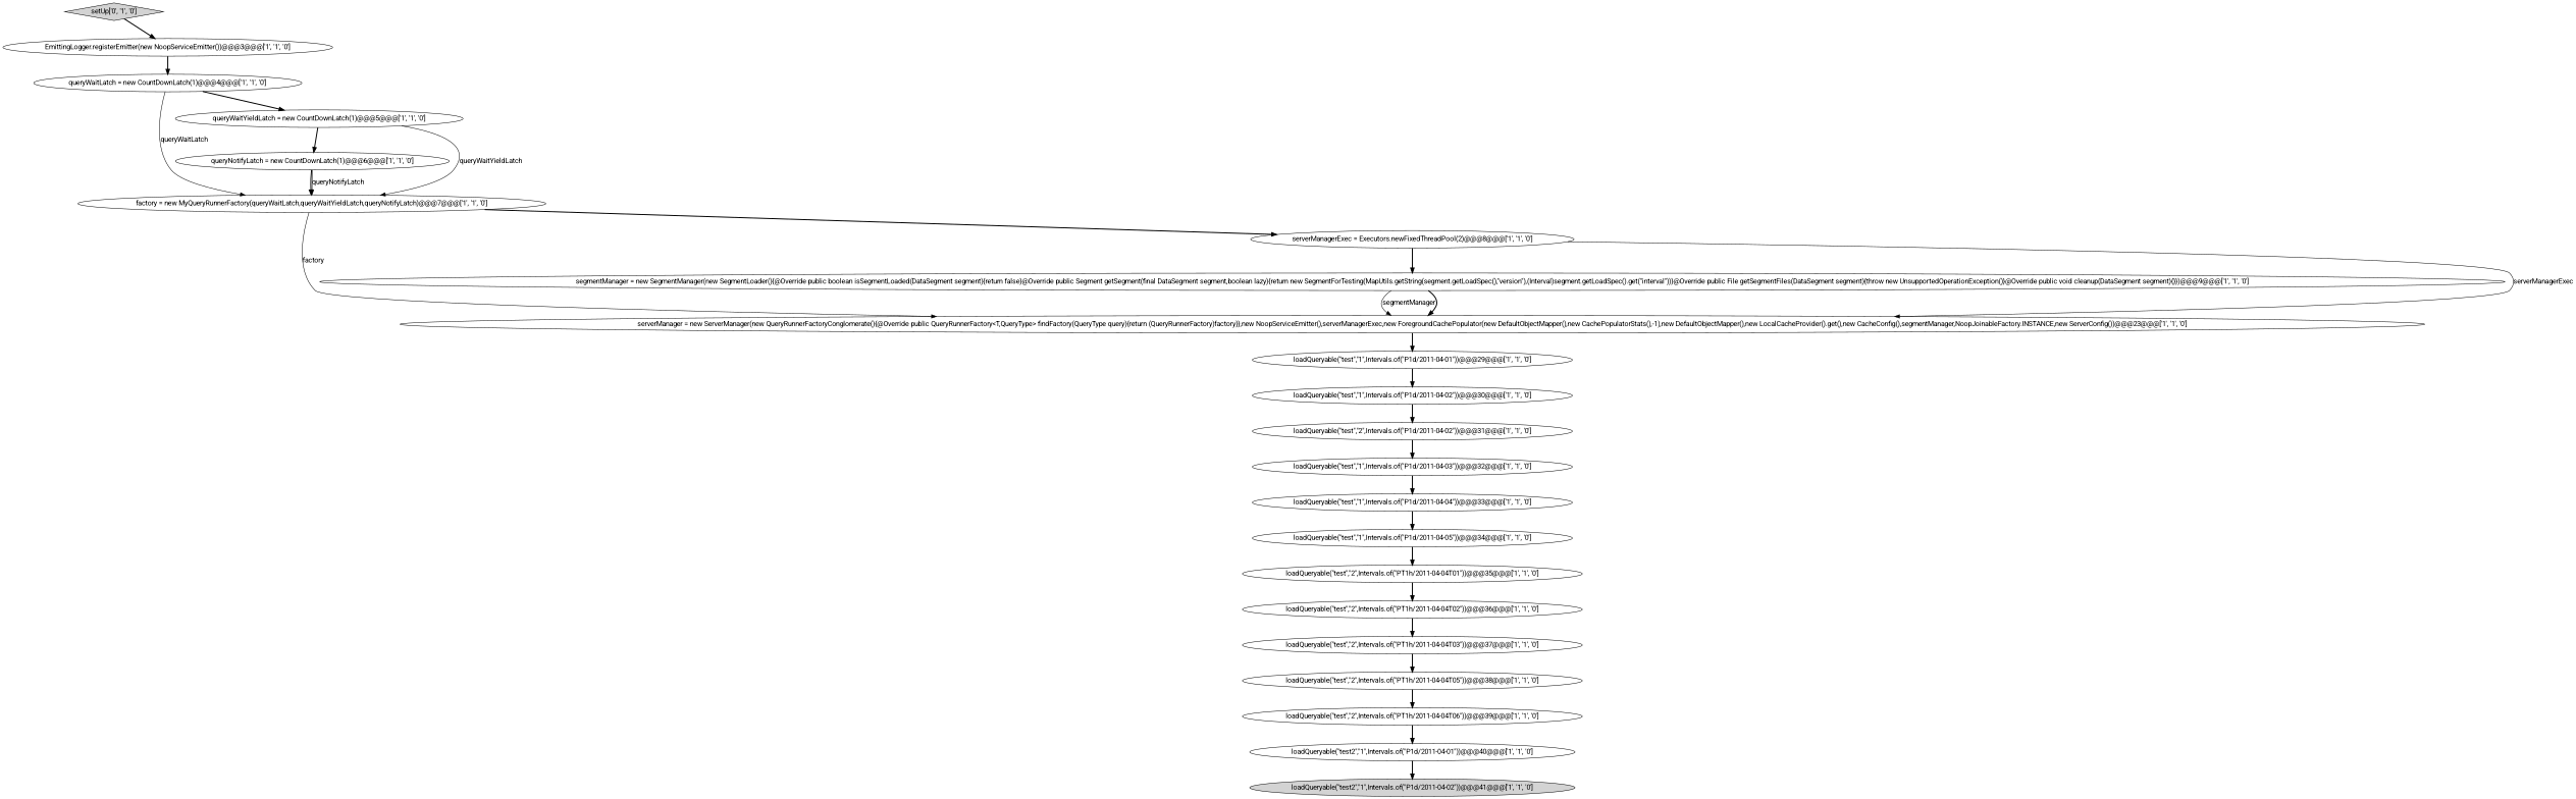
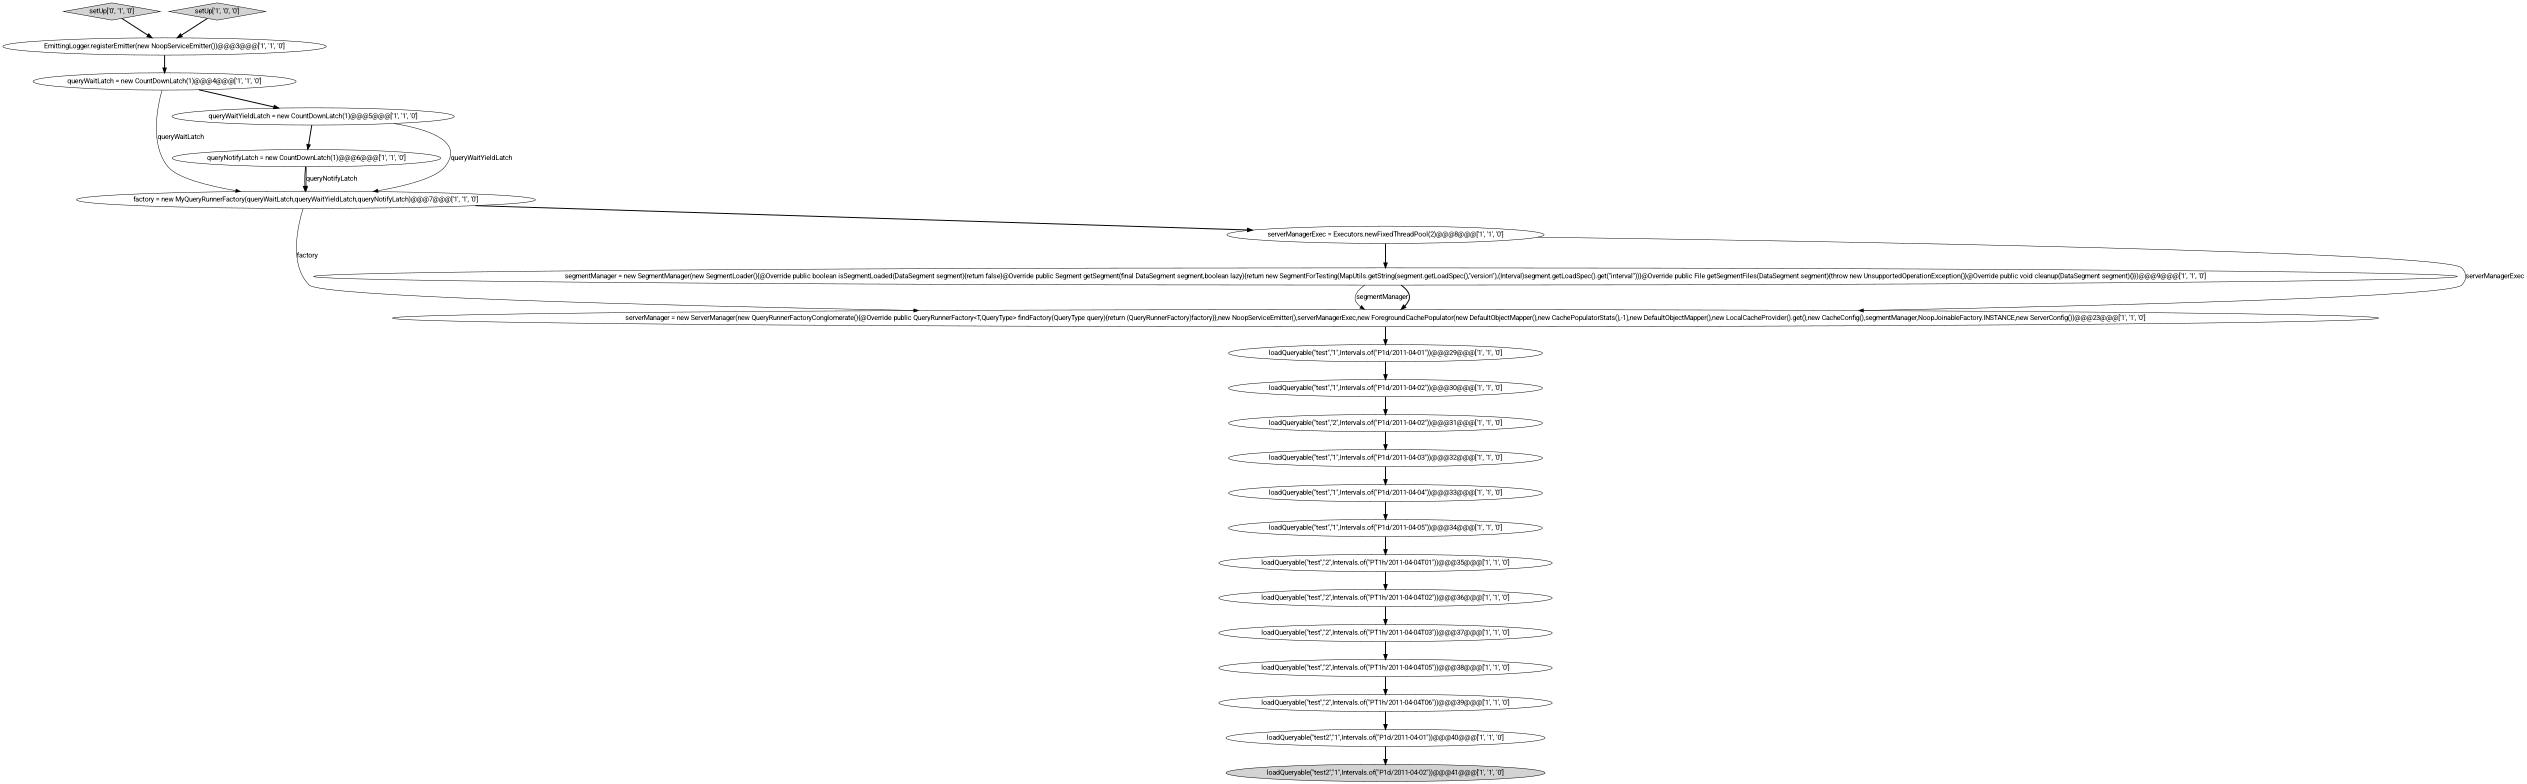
  digraph {
    fontname=Roboto
    node [fillcolor=white shape=ellipse style=filled fontname=Roboto]
    edge [style=bold fontname=Roboto]
    n1 [label="queryNotifyLatch = new CountDownLatch(1)@@@6@@@['1', '1', '0']"]
    n2 [label="factory = new MyQueryRunnerFactory(queryWaitLatch,queryWaitYieldLatch,queryNotifyLatch)@@@7@@@['1', '1', '0']"]
    n3 [label="loadQueryable(\"test\",\"2\",Intervals.of(\"PT1h/2011-04-04T05\"))@@@38@@@['1', '1', '0']"]
    n4 [label="loadQueryable(\"test\",\"2\",Intervals.of(\"PT1h/2011-04-04T06\"))@@@39@@@['1', '1', '0']"]
    n5 [label="loadQueryable(\"test\",\"2\",Intervals.of(\"P1d/2011-04-02\"))@@@31@@@['1', '1', '0']"]
    n6 [label="loadQueryable(\"test\",\"1\",Intervals.of(\"P1d/2011-04-03\"))@@@32@@@['1', '1', '0']"]
    n7 [label="segmentManager = new SegmentManager(new SegmentLoader(){@Override public boolean isSegmentLoaded(DataSegment segment){return false}@Override public Segment getSegment(final DataSegment segment,boolean lazy){return new SegmentForTesting(MapUtils.getString(segment.getLoadSpec(),\"version\"),(Interval)segment.getLoadSpec().get(\"interval\"))}@Override public File getSegmentFiles(DataSegment segment){throw new UnsupportedOperationException()}@Override public void cleanup(DataSegment segment){}})@@@9@@@['1', '1', '0']"]
    n8 [label="serverManager = new ServerManager(new QueryRunnerFactoryConglomerate(){@Override public QueryRunnerFactory<T,QueryType> findFactory(QueryType query){return (QueryRunnerFactory)factory}},new NoopServiceEmitter(),serverManagerExec,new ForegroundCachePopulator(new DefaultObjectMapper(),new CachePopulatorStats(),-1),new DefaultObjectMapper(),new LocalCacheProvider().get(),new CacheConfig(),segmentManager,NoopJoinableFactory.INSTANCE,new ServerConfig())@@@23@@@['1', '1', '0']"]
    n9 [label="loadQueryable(\"test\",\"1\",Intervals.of(\"P1d/2011-04-01\"))@@@29@@@['1', '1', '0']"]
    n10 [label="loadQueryable(\"test\",\"1\",Intervals.of(\"P1d/2011-04-02\"))@@@30@@@['1', '1', '0']"]
    n11 [label="loadQueryable(\"test2\",\"1\",Intervals.of(\"P1d/2011-04-01\"))@@@40@@@['1', '1', '0']"]
    n12 [fillcolor=lightgray label="loadQueryable(\"test2\",\"1\",Intervals.of(\"P1d/2011-04-02\"))@@@41@@@['1', '1', '0']"]
    n13 [label="loadQueryable(\"test\",\"2\",Intervals.of(\"PT1h/2011-04-04T02\"))@@@36@@@['1', '1', '0']"]
    n14 [label="loadQueryable(\"test\",\"2\",Intervals.of(\"PT1h/2011-04-04T03\"))@@@37@@@['1', '1', '0']"]
    n15 [label="serverManagerExec = Executors.newFixedThreadPool(2)@@@8@@@['1', '1', '0']"]
    n16 [label="queryWaitYieldLatch = new CountDownLatch(1)@@@5@@@['1', '1', '0']"]
    n17 [label="EmittingLogger.registerEmitter(new NoopServiceEmitter())@@@3@@@['1', '1', '0']"]
    n18 [label="queryWaitLatch = new CountDownLatch(1)@@@4@@@['1', '1', '0']"]
    n19 [label="loadQueryable(\"test\",\"1\",Intervals.of(\"P1d/2011-04-04\"))@@@33@@@['1', '1', '0']"]
    n20 [label="loadQueryable(\"test\",\"2\",Intervals.of(\"PT1h/2011-04-04T01\"))@@@35@@@['1', '1', '0']"]
    n21 [label="loadQueryable(\"test\",\"1\",Intervals.of(\"P1d/2011-04-05\"))@@@34@@@['1', '1', '0']"]
    n22 [fillcolor=lightgray label="setUp['0', '1', '0']" shape=diamond]
+   n23 [fillcolor=lightgray label="setUp['1', '0', '0']" shape=diamond]
    n1 -> n2
    n1 -> n2 [label=queryNotifyLatch style=solid]
    n2 -> n8 [label=factory style=solid]
    n2 -> n15
    n3 -> n4
    n4 -> n11
    n5 -> n6
    n6 -> n19
    n7 -> n8 [label=segmentManager style=solid]
    n7 -> n8
    n8 -> n9
    n9 -> n10
    n10 -> n5
    n11 -> n12
    n13 -> n14
    n14 -> n3
    n15 -> n7
    n15 -> n8 [label=serverManagerExec style=solid]
    n16 -> n1
    n16 -> n2 [label=queryWaitYieldLatch style=solid]
    n17 -> n18
    n18 -> n2 [label=queryWaitLatch style=solid]
    n18 -> n16
    n19 -> n21
    n20 -> n13
    n21 -> n20
    n22 -> n17
+   n23 -> n17
  }
